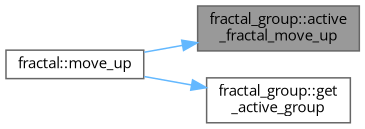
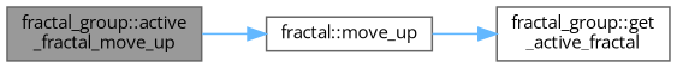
  digraph {
    fontname="Open Sans"
    rankdir=LR
    node [color=grey40 fillcolor=white fontname="Open Sans" fontsize=10 shape=box style=filled]
    edge [color=steelblue1 fontname="Open Sans" fontsize=10 labelfontname=Helvetica labelfontsize=10 style=solid]
    n1 [color=gray40 fillcolor=grey60 fontcolor=black height=0.2 label="fractal_group::active\l_fractal_move_up" width=0.4]
    n2 [height=0.2 label="fractal::move_up" width=0.4]
-   n3 [height=0.2 label="fractal_group::get\l_active_group" width=0.4]
-   n2 -> n1
+   n3 [height=0.2 label="fractal_group::get\l_active_fractal" width=0.4]
+   n1 -> n2
    n2 -> n3
  }
